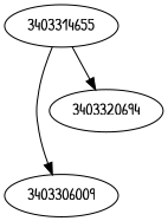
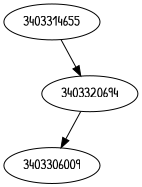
  strict digraph {
    fontname="Patrick Hand"
    node [fontname="Patrick Hand"]
    edge [fontname="Patrick Hand"]
    3403314655
    3403306009
    3403320694
-   3403314655 -> 3403306009
+   3403320694 -> 3403306009
    3403314655 -> 3403320694
  }
